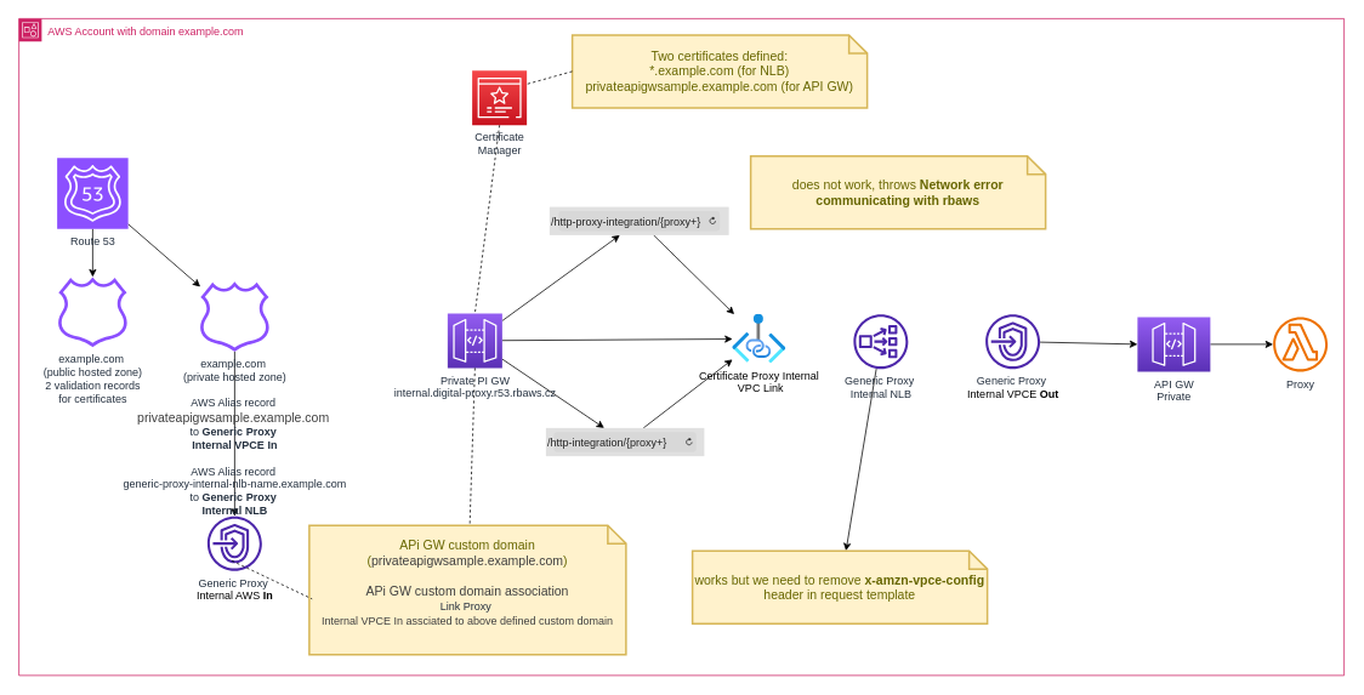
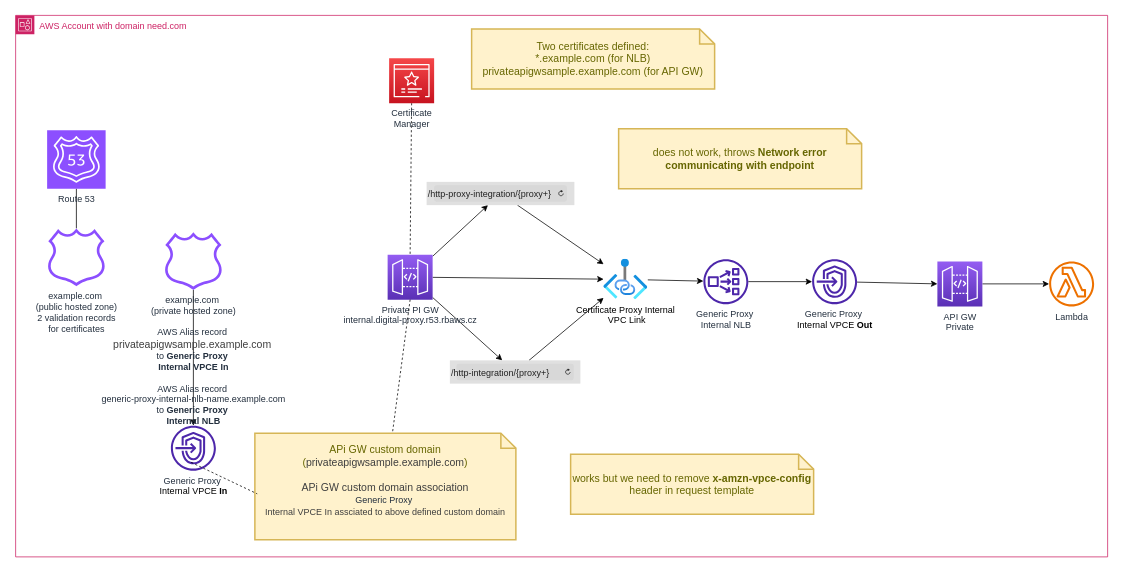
  <mxCell id="0" />
  <mxCell id="1" parent="0" />
- <mxCell id="2" value="AWS Account with domain example.com" style="points=[[0,0],[0.25,0],[0.5,0],[0.75,0],[1,0],[1,0.25],[1,0.5],[1,0.75],[1,1],[0.75,1],[0.5,1],[0.25,1],[0,1],[0,0.75],[0,0.5],[0,0.25]];outlineConnect=0;gradientColor=none;html=1;whiteSpace=wrap;fontSize=12;fontStyle=0;container=1;pointerEvents=0;collapsible=0;recursiveResize=0;shape=mxgraph.aws4.group;grIcon=mxgraph.aws4.group_account;strokeColor=#CD2264;fillColor=none;verticalAlign=top;align=left;spacingLeft=30;fontColor=#CD2264;dashed=0;" parent="1" vertex="1"><mxGeometry x="20" y="20" width="1456" height="722" as="geometry" /></mxCell>
+ <mxCell id="2" value="AWS Account with domain need.com" style="points=[[0,0],[0.25,0],[0.5,0],[0.75,0],[1,0],[1,0.25],[1,0.5],[1,0.75],[1,1],[0.75,1],[0.5,1],[0.25,1],[0,1],[0,0.75],[0,0.5],[0,0.25]];outlineConnect=0;gradientColor=none;html=1;whiteSpace=wrap;fontSize=12;fontStyle=0;container=1;pointerEvents=0;collapsible=0;recursiveResize=0;shape=mxgraph.aws4.group;grIcon=mxgraph.aws4.group_account;strokeColor=#CD2264;fillColor=none;verticalAlign=top;align=left;spacingLeft=30;fontColor=#CD2264;dashed=0;" parent="1" vertex="1"><mxGeometry x="20" y="20" width="1456" height="722" as="geometry" /></mxCell>
  <mxCell id="3" style="edgeStyle=none;html=1;strokeColor=#000000;fontSize=12;fontColor=#000000;" parent="2" source="6" target="10" edge="1"><mxGeometry relative="1" as="geometry" /></mxCell>
  <mxCell id="4" style="edgeStyle=none;html=1;strokeColor=#000000;fontSize=12;fontColor=#000000;" parent="2" source="6" target="15" edge="1"><mxGeometry relative="1" as="geometry"><mxPoint x="608" y="349" as="targetPoint" /></mxGeometry></mxCell>
  <mxCell id="5" style="edgeStyle=none;html=1;strokeColor=#000000;fontSize=12;fontColor=#000000;" parent="2" source="6" target="12" edge="1"><mxGeometry relative="1" as="geometry" /></mxCell>
- <mxCell id="6" value="Private PI GW&lt;div&gt;internal.digital-proxy.r53.rbaws.cz&lt;/div&gt;" style="sketch=0;points=[[0,0,0],[0.25,0,0],[0.5,0,0],[0.75,0,0],[1,0,0],[0,1,0],[0.25,1,0],[0.5,1,0],[0.75,1,0],[1,1,0],[0,0.25,0],[0,0.5,0],[0,0.75,0],[1,0.25,0],[1,0.5,0],[1,0.75,0]];outlineConnect=0;fontColor=#232F3E;gradientColor=#945DF2;gradientDirection=north;fillColor=#5A30B5;strokeColor=#ffffff;dashed=0;verticalLabelPosition=bottom;verticalAlign=top;align=center;html=1;fontSize=12;fontStyle=0;aspect=fixed;shape=mxgraph.aws4.resourceIcon;resIcon=mxgraph.aws4.api_gateway;" parent="2" vertex="1"><mxGeometry x="471" y="324" width="60" height="60" as="geometry" /></mxCell>
+ <mxCell id="6" value="Private PI GW&lt;div&gt;internal.digital-proxy.r53.rbaws.cz&lt;/div&gt;" style="sketch=0;points=[[0,0,0],[0.25,0,0],[0.5,0,0],[0.75,0,0],[1,0,0],[0,1,0],[0.25,1,0],[0.5,1,0],[0.75,1,0],[1,1,0],[0,0.25,0],[0,0.5,0],[0,0.75,0],[1,0.25,0],[1,0.5,0],[1,0.75,0]];outlineConnect=0;fontColor=#232F3E;gradientColor=#945DF2;gradientDirection=north;fillColor=#5A30B5;strokeColor=#ffffff;dashed=0;verticalLabelPosition=bottom;verticalAlign=top;align=center;html=1;fontSize=12;fontStyle=0;aspect=fixed;shape=mxgraph.aws4.resourceIcon;resIcon=mxgraph.aws4.api_gateway;" parent="2" vertex="1"><mxGeometry x="496" y="319" width="60" height="60" as="geometry" /></mxCell>
  <mxCell id="7" style="edgeStyle=none;html=1;entryX=0.5;entryY=0;entryDx=0;entryDy=0;entryPerimeter=0;strokeColor=#000000;fontColor=#000000;dashed=1;endArrow=none;endFill=0;exitX=0.5;exitY=1;exitDx=0;exitDy=0;exitPerimeter=0;" parent="2" source="8" target="6" edge="1"><mxGeometry relative="1" as="geometry"><mxPoint x="546.051" y="115" as="sourcePoint" /></mxGeometry></mxCell>
  <mxCell id="8" value="Certificate&lt;br&gt;Manager" style="sketch=0;points=[[0,0,0],[0.25,0,0],[0.5,0,0],[0.75,0,0],[1,0,0],[0,1,0],[0.25,1,0],[0.5,1,0],[0.75,1,0],[1,1,0],[0,0.25,0],[0,0.5,0],[0,0.75,0],[1,0.25,0],[1,0.5,0],[1,0.75,0]];outlineConnect=0;fontColor=#232F3E;gradientColor=#F54749;gradientDirection=north;fillColor=#C7131F;strokeColor=#ffffff;dashed=0;verticalLabelPosition=bottom;verticalAlign=top;align=center;html=1;fontSize=12;fontStyle=0;aspect=fixed;shape=mxgraph.aws4.resourceIcon;resIcon=mxgraph.aws4.certificate_manager_3;" parent="2" vertex="1"><mxGeometry x="498" y="57" width="60" height="60" as="geometry" /></mxCell>
  <mxCell id="9" style="edgeStyle=none;html=1;strokeColor=#000000;fontSize=12;fontColor=#000000;" parent="2" source="10" target="15" edge="1"><mxGeometry relative="1" as="geometry"><mxPoint x="836" y="232.02" as="targetPoint" /></mxGeometry></mxCell>
- <mxCell id="10" value="/http-proxy-integration/{proxy+}" style="html=1;strokeWidth=1;shadow=0;dashed=0;shape=mxgraph.ios7ui.url;fillColor=#e0e0e0;strokeColor=#c0c0c0;buttonText=;strokeColor2=#222222;fontColor=#222222;fontSize=12;spacingTop=2;align=left;" parent="2" vertex="1"><mxGeometry x="583" y="207" width="197" height="31" as="geometry" /></mxCell>
+ <mxCell id="10" value="/http-proxy-integration/{proxy+}" style="html=1;strokeWidth=1;shadow=0;dashed=0;shape=mxgraph.ios7ui.url;fillColor=#e0e0e0;strokeColor=#c0c0c0;buttonText=;strokeColor2=#222222;fontColor=#222222;fontSize=12;spacingTop=2;align=left;" parent="2" vertex="1"><mxGeometry x="548" y="222" width="197" height="31" as="geometry" /></mxCell>
  <mxCell id="11" style="edgeStyle=none;html=1;strokeColor=#000000;fontSize=12;fontColor=#000000;" parent="2" source="12" target="15" edge="1"><mxGeometry relative="1" as="geometry" /></mxCell>
- <mxCell id="12" value="/http-integration/{proxy+}" style="html=1;strokeWidth=1;shadow=0;dashed=0;shape=mxgraph.ios7ui.url;fillColor=#e0e0e0;strokeColor=#c0c0c0;buttonText=;strokeColor2=#222222;fontColor=#222222;fontSize=12;spacingTop=2;align=left;" parent="2" vertex="1"><mxGeometry x="579" y="450" width="174" height="31" as="geometry" /></mxCell>
+ <mxCell id="12" value="/http-integration/{proxy+}" style="html=1;strokeWidth=1;shadow=0;dashed=0;shape=mxgraph.ios7ui.url;fillColor=#e0e0e0;strokeColor=#c0c0c0;buttonText=;strokeColor2=#222222;fontColor=#222222;fontSize=12;spacingTop=2;align=left;" parent="2" vertex="1"><mxGeometry x="579" y="460" width="174" height="31" as="geometry" /></mxCell>
  <mxCell id="13" value="Generic Proxy&amp;nbsp;&lt;div&gt;Internal NLB&lt;/div&gt;" style="sketch=0;outlineConnect=0;fontColor=#232F3E;gradientColor=none;fillColor=#4D27AA;strokeColor=none;dashed=0;verticalLabelPosition=bottom;verticalAlign=top;align=center;html=1;fontSize=12;fontStyle=0;aspect=fixed;pointerEvents=1;shape=mxgraph.aws4.network_load_balancer;" parent="2" vertex="1"><mxGeometry x="917" y="325" width="60" height="60" as="geometry" /></mxCell>
+ <mxCell id="14" style="edgeStyle=none;html=1;strokeColor=#000000;fontSize=12;fontColor=#000000;" parent="2" source="15" target="13" edge="1"><mxGeometry relative="1" as="geometry" /></mxCell>
  <mxCell id="15" value="Certificate Proxy Internal&lt;div&gt;&amp;nbsp;VPC Link&lt;/div&gt;" style="aspect=fixed;html=1;points=[];align=center;image;fontSize=12;image=img/lib/azure2/networking/Private_Link.svg;fontColor=#000000;labelBackgroundColor=none;" parent="2" vertex="1"><mxGeometry x="784" y="325" width="58.91" height="54" as="geometry" /></mxCell>
  <mxCell id="16" value="&lt;span style=&quot;color: rgb(35, 47, 62);&quot;&gt;Generic Proxy&amp;nbsp;&lt;/span&gt;&lt;div&gt;Internal VPCE &lt;b&gt;Out&lt;/b&gt;&lt;/div&gt;" style="sketch=0;outlineConnect=0;fontColor=#000000;gradientColor=none;fillColor=#4D27AA;strokeColor=none;dashed=0;verticalLabelPosition=bottom;verticalAlign=top;align=center;html=1;fontSize=12;fontStyle=0;aspect=fixed;pointerEvents=1;shape=mxgraph.aws4.endpoints;" parent="2" vertex="1"><mxGeometry x="1062" y="325" width="60" height="60" as="geometry" /></mxCell>
- <mxCell id="17" style="edgeStyle=none;html=1;strokeColor=#000000;fontSize=12;fontColor=#000000;" parent="2" source="13" target="35" edge="1"><mxGeometry relative="1" as="geometry" /></mxCell>
- <mxCell id="18" value="&lt;span style=&quot;color: rgb(35, 47, 62);&quot;&gt;Generic Proxy&amp;nbsp;&lt;/span&gt;&lt;div&gt;Internal AWS &lt;b&gt;In&lt;/b&gt;&lt;/div&gt;" style="sketch=0;outlineConnect=0;fontColor=#000000;gradientColor=none;fillColor=#4D27AA;strokeColor=none;dashed=0;verticalLabelPosition=bottom;verticalAlign=top;align=center;html=1;fontSize=12;fontStyle=0;aspect=fixed;pointerEvents=1;shape=mxgraph.aws4.endpoints;" parent="2" vertex="1"><mxGeometry x="207" y="547" width="60" height="60" as="geometry" /></mxCell>
+ <mxCell id="17" style="edgeStyle=none;html=1;strokeColor=#000000;fontSize=12;fontColor=#000000;" parent="2" source="13" target="16" edge="1"><mxGeometry relative="1" as="geometry" /></mxCell>
+ <mxCell id="18" value="&lt;span style=&quot;color: rgb(35, 47, 62);&quot;&gt;Generic Proxy&amp;nbsp;&lt;/span&gt;&lt;div&gt;Internal VPCE &lt;b&gt;In&lt;/b&gt;&lt;/div&gt;" style="sketch=0;outlineConnect=0;fontColor=#000000;gradientColor=none;fillColor=#4D27AA;strokeColor=none;dashed=0;verticalLabelPosition=bottom;verticalAlign=top;align=center;html=1;fontSize=12;fontStyle=0;aspect=fixed;pointerEvents=1;shape=mxgraph.aws4.endpoints;" parent="2" vertex="1"><mxGeometry x="207" y="547" width="60" height="60" as="geometry" /></mxCell>
  <mxCell id="19" value="&lt;div&gt;Two certificates defined:&lt;/div&gt;*.example.com (for NLB)&lt;div&gt;privateapigwsample.example.com (for API GW)&lt;/div&gt;" style="shape=note;strokeWidth=2;fontSize=14;size=20;whiteSpace=wrap;html=1;fillColor=#fff2cc;strokeColor=#d6b656;fontColor=#666600;" parent="2" vertex="1"><mxGeometry x="608" y="18" width="324" height="80" as="geometry" /></mxCell>
- <mxCell id="20" style="edgeStyle=none;html=1;" parent="2" source="22" target="23" edge="1"><mxGeometry relative="1" as="geometry" /></mxCell>
- <mxCell id="21" style="edgeStyle=none;html=1;" parent="2" source="22" target="25" edge="1"><mxGeometry relative="1" as="geometry" /></mxCell>
+ <mxCell id="20" style="edgeStyle=none;html=1;endArrow=none;" parent="2" source="22" target="23" edge="1"><mxGeometry relative="1" as="geometry" /></mxCell>
  <mxCell id="22" value="Route 53" style="sketch=0;points=[[0,0,0],[0.25,0,0],[0.5,0,0],[0.75,0,0],[1,0,0],[0,1,0],[0.25,1,0],[0.5,1,0],[0.75,1,0],[1,1,0],[0,0.25,0],[0,0.5,0],[0,0.75,0],[1,0.25,0],[1,0.5,0],[1,0.75,0]];outlineConnect=0;fontColor=#232F3E;fillColor=#8C4FFF;strokeColor=#ffffff;dashed=0;verticalLabelPosition=bottom;verticalAlign=top;align=center;html=1;fontSize=12;fontStyle=0;aspect=fixed;shape=mxgraph.aws4.resourceIcon;resIcon=mxgraph.aws4.route_53;" parent="2" vertex="1"><mxGeometry x="42" y="153" width="78" height="78" as="geometry" /></mxCell>
  <mxCell id="23" value="example.com&amp;nbsp;&lt;div&gt;(public hosted zone)&lt;/div&gt;&lt;div&gt;2 validation records&lt;/div&gt;&lt;div&gt;for certificates&lt;/div&gt;" style="sketch=0;outlineConnect=0;fontColor=#232F3E;gradientColor=none;fillColor=#8C4FFF;strokeColor=none;dashed=0;verticalLabelPosition=bottom;verticalAlign=top;align=center;html=1;fontSize=12;fontStyle=0;aspect=fixed;pointerEvents=1;shape=mxgraph.aws4.hosted_zone;" parent="2" vertex="1"><mxGeometry x="42" y="284" width="78" height="77" as="geometry" /></mxCell>
  <mxCell id="24" style="edgeStyle=none;html=1;" parent="2" source="25" target="18" edge="1"><mxGeometry relative="1" as="geometry" /></mxCell>
  <mxCell id="25" value="example.com&amp;nbsp;&lt;div&gt;(private hosted zone)&lt;/div&gt;&lt;div&gt;&lt;br&gt;&lt;/div&gt;&lt;div&gt;AWS Alias record&amp;nbsp;&lt;/div&gt;&lt;div&gt;&lt;span style=&quot;color: rgb(63, 63, 63); font-size: 14px; text-wrap-mode: wrap; background-color: transparent;&quot;&gt;privateapigwsample.example.com&lt;/span&gt;&amp;nbsp;&lt;/div&gt;&lt;div&gt;to&amp;nbsp;&lt;span style=&quot;background-color: transparent;&quot;&gt;&lt;b&gt;Generic Proxy&amp;nbsp;&lt;/b&gt;&lt;/span&gt;&lt;/div&gt;&lt;div&gt;&lt;b&gt;Internal VPCE&amp;nbsp;In&lt;/b&gt;&lt;/div&gt;&lt;div&gt;&lt;b&gt;&lt;br&gt;&lt;/b&gt;&lt;/div&gt;&lt;div&gt;&lt;div&gt;AWS Alias record&amp;nbsp;&lt;/div&gt;&lt;div&gt;generic-proxy-internal-nlb-name.example.com&lt;/div&gt;&lt;div&gt;to&amp;nbsp;&lt;span style=&quot;background-color: transparent;&quot;&gt;&lt;b&gt;Generic Proxy&amp;nbsp;&lt;/b&gt;&lt;/span&gt;&lt;/div&gt;&lt;div&gt;&lt;span style=&quot;background-color: transparent;&quot;&gt;&lt;b&gt;Internal NLB&lt;/b&gt;&lt;/span&gt;&lt;/div&gt;&lt;/div&gt;" style="sketch=0;outlineConnect=0;fontColor=#232F3E;gradientColor=none;fillColor=#8C4FFF;strokeColor=none;dashed=0;verticalLabelPosition=bottom;verticalAlign=top;align=center;html=1;fontSize=12;fontStyle=0;aspect=fixed;pointerEvents=1;shape=mxgraph.aws4.hosted_zone;" parent="2" vertex="1"><mxGeometry x="198" y="289" width="78" height="77" as="geometry" /></mxCell>
- <mxCell id="26" value="&lt;div&gt;APi GW custom domain (&lt;span style=&quot;color: rgb(63, 63, 63);&quot;&gt;privateapigwsample.example.com&lt;/span&gt;)&lt;/div&gt;&lt;div&gt;&lt;br&gt;&lt;/div&gt;&lt;div&gt;&lt;span style=&quot;color: rgb(63, 63, 63);&quot;&gt;APi GW custom domain association&lt;/span&gt;&lt;/div&gt;&lt;div&gt;&lt;span style=&quot;color: rgb(63, 63, 63);&quot;&gt;&lt;span style=&quot;font-size: 12px; text-wrap-mode: nowrap; color: rgb(35, 47, 62);&quot;&gt;Link Proxy&amp;nbsp;&lt;/span&gt;&lt;div style=&quot;font-size: 12px; text-wrap-mode: nowrap;&quot;&gt;Internal VPCE In assciated to above defined custom domain&lt;/div&gt;&lt;/span&gt;&lt;/div&gt;&lt;div&gt;&lt;span style=&quot;color: rgb(63, 63, 63);&quot;&gt;&lt;br&gt;&lt;/span&gt;&lt;/div&gt;" style="shape=note;strokeWidth=2;fontSize=14;size=20;whiteSpace=wrap;html=1;fillColor=#fff2cc;strokeColor=#d6b656;fontColor=#666600;" parent="2" vertex="1"><mxGeometry x="319" y="557" width="348" height="142" as="geometry" /></mxCell>
+ <mxCell id="26" value="&lt;div&gt;APi GW custom domain (&lt;span style=&quot;color: rgb(63, 63, 63);&quot;&gt;privateapigwsample.example.com&lt;/span&gt;)&lt;/div&gt;&lt;div&gt;&lt;br&gt;&lt;/div&gt;&lt;div&gt;&lt;span style=&quot;color: rgb(63, 63, 63);&quot;&gt;APi GW custom domain association&lt;/span&gt;&lt;/div&gt;&lt;div&gt;&lt;span style=&quot;color: rgb(63, 63, 63);&quot;&gt;&lt;span style=&quot;font-size: 12px; text-wrap-mode: nowrap; color: rgb(35, 47, 62);&quot;&gt;Generic Proxy&amp;nbsp;&lt;/span&gt;&lt;div style=&quot;font-size: 12px; text-wrap-mode: nowrap;&quot;&gt;Internal VPCE In assciated to above defined custom domain&lt;/div&gt;&lt;/span&gt;&lt;/div&gt;&lt;div&gt;&lt;span style=&quot;color: rgb(63, 63, 63);&quot;&gt;&lt;br&gt;&lt;/span&gt;&lt;/div&gt;" style="shape=note;strokeWidth=2;fontSize=14;size=20;whiteSpace=wrap;html=1;fillColor=#fff2cc;strokeColor=#d6b656;fontColor=#666600;" parent="2" vertex="1"><mxGeometry x="319" y="557" width="348" height="142" as="geometry" /></mxCell>
  <mxCell id="27" style="edgeStyle=none;html=1;strokeColor=#000000;fontColor=#000000;dashed=1;endArrow=none;endFill=0;exitX=0.5;exitY=1;exitDx=0;exitDy=0;exitPerimeter=0;" parent="2" source="6" target="26" edge="1"><mxGeometry relative="1" as="geometry"><mxPoint x="532" y="435" as="sourcePoint" /><mxPoint x="530" y="637" as="targetPoint" /></mxGeometry></mxCell>
- <mxCell id="28" style="edgeStyle=none;html=1;strokeColor=#000000;fontColor=#000000;dashed=1;endArrow=none;endFill=0;exitX=0;exitY=0.5;exitDx=0;exitDy=0;exitPerimeter=0;entryX=1;entryY=0.25;entryDx=0;entryDy=0;entryPerimeter=0;" parent="2" source="19" target="8" edge="1"><mxGeometry relative="1" as="geometry"><mxPoint x="1058" y="62" as="sourcePoint" /><mxPoint x="1031" y="240" as="targetPoint" /></mxGeometry></mxCell>
  <mxCell id="29" style="edgeStyle=none;html=1;strokeColor=#000000;fontColor=#000000;dashed=1;endArrow=none;endFill=0;exitX=0.5;exitY=1;exitDx=0;exitDy=0;exitPerimeter=0;entryX=0.009;entryY=0.57;entryDx=0;entryDy=0;entryPerimeter=0;" parent="2" target="26" edge="1"><mxGeometry relative="1" as="geometry"><mxPoint x="234" y="596" as="sourcePoint" /><mxPoint x="210" y="774" as="targetPoint" /></mxGeometry></mxCell>
  <mxCell id="30" style="edgeStyle=none;html=1;" edge="1" parent="2" source="31" target="32"><mxGeometry relative="1" as="geometry" /></mxCell>
- <mxCell id="31" value="API GW&lt;br&gt;Private" style="sketch=0;points=[[0,0,0],[0.25,0,0],[0.5,0,0],[0.75,0,0],[1,0,0],[0,1,0],[0.25,1,0],[0.5,1,0],[0.75,1,0],[1,1,0],[0,0.25,0],[0,0.5,0],[0,0.75,0],[1,0.25,0],[1,0.5,0],[1,0.75,0]];outlineConnect=0;fontColor=#232F3E;gradientColor=#945DF2;gradientDirection=north;fillColor=#5A30B5;strokeColor=#ffffff;dashed=0;verticalLabelPosition=bottom;verticalAlign=top;align=center;html=1;fontSize=12;fontStyle=0;aspect=fixed;shape=mxgraph.aws4.resourceIcon;resIcon=mxgraph.aws4.api_gateway;" parent="2" vertex="1"><mxGeometry x="1229" y="328" width="80" height="60" as="geometry" /></mxCell>
- <mxCell id="32" value="Proxy" style="sketch=0;outlineConnect=0;fontColor=#232F3E;gradientColor=none;fillColor=#ED7100;strokeColor=none;dashed=0;verticalLabelPosition=bottom;verticalAlign=top;align=center;html=1;fontSize=12;fontStyle=0;aspect=fixed;pointerEvents=1;shape=mxgraph.aws4.lambda_function;" parent="2" vertex="1"><mxGeometry x="1378" y="328" width="60" height="60" as="geometry" /></mxCell>
+ <mxCell id="31" value="API GW&lt;br&gt;Private" style="sketch=0;points=[[0,0,0],[0.25,0,0],[0.5,0,0],[0.75,0,0],[1,0,0],[0,1,0],[0.25,1,0],[0.5,1,0],[0.75,1,0],[1,1,0],[0,0.25,0],[0,0.5,0],[0,0.75,0],[1,0.25,0],[1,0.5,0],[1,0.75,0]];outlineConnect=0;fontColor=#232F3E;gradientColor=#945DF2;gradientDirection=north;fillColor=#5A30B5;strokeColor=#ffffff;dashed=0;verticalLabelPosition=bottom;verticalAlign=top;align=center;html=1;fontSize=12;fontStyle=0;aspect=fixed;shape=mxgraph.aws4.resourceIcon;resIcon=mxgraph.aws4.api_gateway;" parent="2" vertex="1"><mxGeometry x="1229" y="328" width="60" height="60" as="geometry" /></mxCell>
+ <mxCell id="32" value="Lambda" style="sketch=0;outlineConnect=0;fontColor=#232F3E;gradientColor=none;fillColor=#ED7100;strokeColor=none;dashed=0;verticalLabelPosition=bottom;verticalAlign=top;align=center;html=1;fontSize=12;fontStyle=0;aspect=fixed;pointerEvents=1;shape=mxgraph.aws4.lambda_function;" parent="2" vertex="1"><mxGeometry x="1378" y="328" width="60" height="60" as="geometry" /></mxCell>
  <mxCell id="33" style="edgeStyle=none;html=1;entryX=0;entryY=0.5;entryDx=0;entryDy=0;entryPerimeter=0;" edge="1" parent="2" source="16" target="31"><mxGeometry relative="1" as="geometry" /></mxCell>
- <mxCell id="34" value="&lt;div&gt;does not work, throws &lt;b&gt;Network error communicating with rbaws&lt;/b&gt;&lt;/div&gt;" style="shape=note;strokeWidth=2;fontSize=14;size=20;whiteSpace=wrap;html=1;fillColor=#fff2cc;strokeColor=#d6b656;fontColor=#666600;" vertex="1" parent="2"><mxGeometry x="804" y="151" width="324" height="80" as="geometry" /></mxCell>
+ <mxCell id="34" value="&lt;div&gt;does not work, throws &lt;b&gt;Network error communicating with endpoint&lt;/b&gt;&lt;/div&gt;" style="shape=note;strokeWidth=2;fontSize=14;size=20;whiteSpace=wrap;html=1;fillColor=#fff2cc;strokeColor=#d6b656;fontColor=#666600;" vertex="1" parent="2"><mxGeometry x="804" y="151" width="324" height="80" as="geometry" /></mxCell>
  <mxCell id="35" value="&lt;div&gt;works but we need to remove&amp;nbsp;&lt;b&gt;x-amzn-vpce-config&lt;/b&gt; header in request template&lt;/div&gt;" style="shape=note;strokeWidth=2;fontSize=14;size=20;whiteSpace=wrap;html=1;fillColor=#fff2cc;strokeColor=#d6b656;fontColor=#666600;" vertex="1" parent="2"><mxGeometry x="740" y="585" width="324" height="80" as="geometry" /></mxCell>
